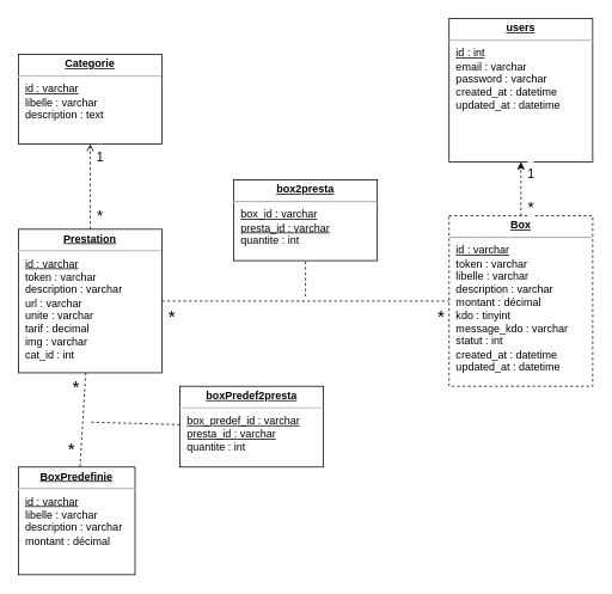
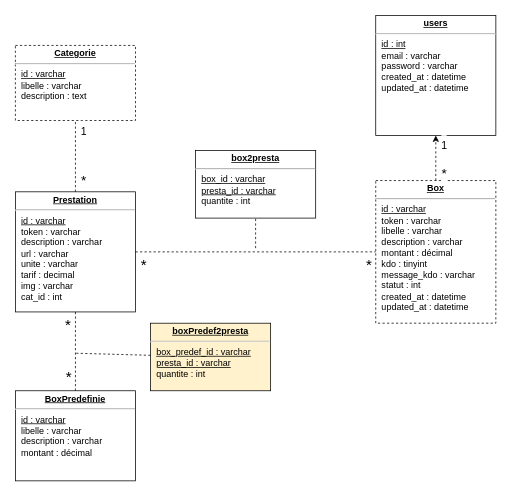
  <mxCell id="0" />
  <mxCell id="1" parent="0" />
  <mxCell id="2" value="&lt;p style=&quot;margin:0px;margin-top:4px;text-align:center;text-decoration:underline;&quot;&gt;&lt;b&gt;Box&lt;/b&gt;&lt;/p&gt;&lt;hr&gt;&lt;p style=&quot;margin:0px;margin-left:8px;&quot;&gt;&lt;u&gt;id : varchar&lt;/u&gt;&lt;/p&gt;&lt;p style=&quot;margin:0px;margin-left:8px;&quot;&gt;token : varchar&lt;/p&gt;&lt;p style=&quot;margin:0px;margin-left:8px;&quot;&gt;libelle : varchar&lt;/p&gt;&lt;p style=&quot;margin:0px;margin-left:8px;&quot;&gt;description : varchar&lt;/p&gt;&lt;p style=&quot;margin:0px;margin-left:8px;&quot;&gt;montant : décimal&lt;/p&gt;&lt;p style=&quot;margin:0px;margin-left:8px;&quot;&gt;kdo : tinyint&lt;/p&gt;&lt;p style=&quot;margin:0px;margin-left:8px;&quot;&gt;message_kdo : varchar&lt;/p&gt;&lt;p style=&quot;margin:0px;margin-left:8px;&quot;&gt;statut : int&lt;/p&gt;&lt;p style=&quot;margin:0px;margin-left:8px;&quot;&gt;created_at : datetime&lt;/p&gt;&lt;p style=&quot;margin:0px;margin-left:8px;&quot;&gt;updated_at : datetime&lt;/p&gt;" style="verticalAlign=top;align=left;overflow=fill;fontSize=12;fontFamily=Helvetica;html=1;dashed=1;" vertex="1" parent="1"><mxGeometry x="500" y="240" width="160" height="190" as="geometry" /></mxCell>
  <mxCell id="3" value="&lt;p style=&quot;margin:0px;margin-top:4px;text-align:center;text-decoration:underline;&quot;&gt;&lt;b&gt;Prestation&lt;/b&gt;&lt;/p&gt;&lt;hr&gt;&lt;p style=&quot;margin:0px;margin-left:8px;&quot;&gt;&lt;u&gt;id : varchar&lt;/u&gt;&lt;/p&gt;&lt;p style=&quot;margin:0px;margin-left:8px;&quot;&gt;token : varchar&lt;/p&gt;&lt;p style=&quot;margin:0px;margin-left:8px;&quot;&gt;description : varchar&lt;/p&gt;&lt;p style=&quot;margin:0px;margin-left:8px;&quot;&gt;url : varchar&lt;/p&gt;&lt;p style=&quot;margin:0px;margin-left:8px;&quot;&gt;unite : varchar&lt;/p&gt;&lt;p style=&quot;margin:0px;margin-left:8px;&quot;&gt;tarif : decimal&lt;/p&gt;&lt;p style=&quot;margin:0px;margin-left:8px;&quot;&gt;img : varchar&lt;/p&gt;&lt;p style=&quot;margin:0px;margin-left:8px;&quot;&gt;cat_id : int&lt;/p&gt;" style="verticalAlign=top;align=left;overflow=fill;fontSize=12;fontFamily=Helvetica;html=1;" vertex="1" parent="1"><mxGeometry x="20" y="255" width="160" height="160" as="geometry" /></mxCell>
  <mxCell id="4" value="" style="endArrow=none;dashed=1;html=1;rounded=0;" edge="1" parent="1" source="3" target="2"><mxGeometry width="50" height="50" relative="1" as="geometry"><mxPoint x="330" y="320" as="sourcePoint" /><mxPoint x="380" y="270" as="targetPoint" /></mxGeometry></mxCell>
  <mxCell id="5" value="&lt;font style=&quot;font-size: 20px;&quot;&gt;*&lt;/font&gt;" style="edgeLabel;html=1;align=center;verticalAlign=middle;resizable=0;points=[];" vertex="1" connectable="0" parent="4"><mxGeometry x="-0.897" y="-5" relative="1" as="geometry"><mxPoint x="-6" y="10" as="offset" /></mxGeometry></mxCell>
  <mxCell id="6" value="*" style="edgeLabel;html=1;align=center;verticalAlign=middle;resizable=0;points=[];fontSize=20;" vertex="1" connectable="0" parent="4"><mxGeometry x="0.909" y="-1" relative="1" as="geometry"><mxPoint x="5" y="14" as="offset" /></mxGeometry></mxCell>
  <mxCell id="7" value="&lt;p style=&quot;margin:0px;margin-top:4px;text-align:center;text-decoration:underline;&quot;&gt;&lt;b&gt;box2presta&lt;/b&gt;&lt;/p&gt;&lt;hr&gt;&lt;p style=&quot;margin:0px;margin-left:8px;&quot;&gt;&lt;u&gt;box_id : varchar&lt;/u&gt;&lt;/p&gt;&lt;p style=&quot;margin:0px;margin-left:8px;&quot;&gt;&lt;u&gt;presta_id : varchar&lt;/u&gt;&lt;/p&gt;&lt;p style=&quot;margin:0px;margin-left:8px;&quot;&gt;quantite : int&lt;/p&gt;" style="verticalAlign=top;align=left;overflow=fill;fontSize=12;fontFamily=Helvetica;html=1;" vertex="1" parent="1"><mxGeometry x="260" y="200" width="160" height="90" as="geometry" /></mxCell>
  <mxCell id="8" value="" style="endArrow=none;dashed=1;html=1;rounded=0;" edge="1" parent="1" target="7"><mxGeometry width="50" height="50" relative="1" as="geometry"><mxPoint x="340" y="330" as="sourcePoint" /><mxPoint x="500" y="345" as="targetPoint" /></mxGeometry></mxCell>
- <mxCell id="9" value="&lt;p style=&quot;margin:0px;margin-top:4px;text-align:center;text-decoration:underline;&quot;&gt;&lt;b&gt;Categorie&lt;/b&gt;&lt;/p&gt;&lt;hr&gt;&lt;p style=&quot;margin:0px;margin-left:8px;&quot;&gt;&lt;u&gt;id : varchar&lt;/u&gt;&lt;/p&gt;&lt;p style=&quot;margin:0px;margin-left:8px;&quot;&gt;libelle : varchar&lt;/p&gt;&lt;p style=&quot;margin:0px;margin-left:8px;&quot;&gt;description : text&lt;/p&gt;" style="verticalAlign=top;align=left;overflow=fill;fontSize=12;fontFamily=Helvetica;html=1;" vertex="1" parent="1"><mxGeometry x="20" y="60" width="160" height="100" as="geometry" /></mxCell>
- <mxCell id="10" value="" style="endArrow=open;dashed=1;html=1;rounded=0;fontSize=20;" edge="1" parent="1" source="3" target="9"><mxGeometry width="50" height="50" relative="1" as="geometry"><mxPoint x="340" y="300" as="sourcePoint" /><mxPoint x="390" y="250" as="targetPoint" /></mxGeometry></mxCell>
+ <mxCell id="9" value="&lt;p style=&quot;margin:0px;margin-top:4px;text-align:center;text-decoration:underline;&quot;&gt;&lt;b&gt;Categorie&lt;/b&gt;&lt;/p&gt;&lt;hr&gt;&lt;p style=&quot;margin:0px;margin-left:8px;&quot;&gt;&lt;u&gt;id : varchar&lt;/u&gt;&lt;/p&gt;&lt;p style=&quot;margin:0px;margin-left:8px;&quot;&gt;libelle : varchar&lt;/p&gt;&lt;p style=&quot;margin:0px;margin-left:8px;&quot;&gt;description : text&lt;/p&gt;" style="verticalAlign=top;align=left;overflow=fill;fontSize=12;fontFamily=Helvetica;html=1;dashed=1;" vertex="1" parent="1"><mxGeometry x="20" y="60" width="160" height="100" as="geometry" /></mxCell>
+ <mxCell id="10" value="" style="endArrow=none;dashed=1;html=1;rounded=0;fontSize=20;" edge="1" parent="1" source="3" target="9"><mxGeometry width="50" height="50" relative="1" as="geometry"><mxPoint x="340" y="300" as="sourcePoint" /><mxPoint x="390" y="250" as="targetPoint" /></mxGeometry></mxCell>
  <mxCell id="11" value="&lt;font style=&quot;font-size: 14px;&quot;&gt;1&lt;/font&gt;" style="edgeLabel;html=1;align=center;verticalAlign=middle;resizable=0;points=[];fontSize=20;" vertex="1" connectable="0" parent="10"><mxGeometry x="0.764" y="-2" relative="1" as="geometry"><mxPoint x="8" as="offset" /></mxGeometry></mxCell>
  <mxCell id="12" value="&lt;font style=&quot;font-size: 18px;&quot;&gt;*&lt;/font&gt;" style="edgeLabel;html=1;align=center;verticalAlign=middle;resizable=0;points=[];fontSize=15;" vertex="1" connectable="0" parent="10"><mxGeometry x="-0.709" y="1" relative="1" as="geometry"><mxPoint x="11" y="-1" as="offset" /></mxGeometry></mxCell>
  <mxCell id="13" value="&lt;p style=&quot;margin:0px;margin-top:4px;text-align:center;text-decoration:underline;&quot;&gt;&lt;b&gt;users&lt;/b&gt;&lt;/p&gt;&lt;hr&gt;&lt;p style=&quot;margin:0px;margin-left:8px;&quot;&gt;&lt;u&gt;id : int&lt;/u&gt;&lt;/p&gt;&lt;p style=&quot;margin:0px;margin-left:8px;&quot;&gt;email : varchar&lt;/p&gt;&lt;p style=&quot;margin:0px;margin-left:8px;&quot;&gt;password : varchar&lt;/p&gt;&lt;p style=&quot;margin:0px;margin-left:8px;&quot;&gt;created_at : datetime&lt;/p&gt;&lt;p style=&quot;margin:0px;margin-left:8px;&quot;&gt;updated_at : datetime&lt;/p&gt;" style="verticalAlign=top;align=left;overflow=fill;fontSize=12;fontFamily=Helvetica;html=1;" vertex="1" parent="1"><mxGeometry x="500" y="20" width="160" height="160" as="geometry" /></mxCell>
- <mxCell id="14" value="&lt;p style=&quot;margin:0px;margin-top:4px;text-align:center;text-decoration:underline;&quot;&gt;&lt;b&gt;BoxPredefinie&lt;/b&gt;&lt;/p&gt;&lt;hr&gt;&lt;p style=&quot;margin:0px;margin-left:8px;&quot;&gt;&lt;u&gt;id : varchar&lt;/u&gt;&lt;/p&gt;&lt;p style=&quot;margin:0px;margin-left:8px;&quot;&gt;libelle : varchar&lt;/p&gt;&lt;p style=&quot;margin:0px;margin-left:8px;&quot;&gt;description : varchar&lt;/p&gt;&lt;p style=&quot;margin:0px;margin-left:8px;&quot;&gt;montant : décimal&lt;/p&gt;" style="verticalAlign=top;align=left;overflow=fill;fontSize=12;fontFamily=Helvetica;html=1;" vertex="1" parent="1"><mxGeometry x="20" y="520" width="130" height="120" as="geometry" /></mxCell>
+ <mxCell id="14" value="&lt;p style=&quot;margin:0px;margin-top:4px;text-align:center;text-decoration:underline;&quot;&gt;&lt;b&gt;BoxPredefinie&lt;/b&gt;&lt;/p&gt;&lt;hr&gt;&lt;p style=&quot;margin:0px;margin-left:8px;&quot;&gt;&lt;u&gt;id : varchar&lt;/u&gt;&lt;/p&gt;&lt;p style=&quot;margin:0px;margin-left:8px;&quot;&gt;libelle : varchar&lt;/p&gt;&lt;p style=&quot;margin:0px;margin-left:8px;&quot;&gt;description : varchar&lt;/p&gt;&lt;p style=&quot;margin:0px;margin-left:8px;&quot;&gt;montant : décimal&lt;/p&gt;" style="verticalAlign=top;align=left;overflow=fill;fontSize=12;fontFamily=Helvetica;html=1;" vertex="1" parent="1"><mxGeometry x="20" y="520" width="160" height="120" as="geometry" /></mxCell>
  <mxCell id="15" value="" style="endArrow=none;dashed=1;html=1;rounded=0;" edge="1" parent="1" source="3" target="14"><mxGeometry width="50" height="50" relative="1" as="geometry"><mxPoint x="20" y="490" as="sourcePoint" /><mxPoint x="340" y="490" as="targetPoint" /></mxGeometry></mxCell>
  <mxCell id="16" value="&lt;font style=&quot;font-size: 20px;&quot;&gt;*&lt;/font&gt;" style="edgeLabel;html=1;align=center;verticalAlign=middle;resizable=0;points=[];" vertex="1" connectable="0" parent="15"><mxGeometry x="-0.897" y="-5" relative="1" as="geometry"><mxPoint x="-6" y="10" as="offset" /></mxGeometry></mxCell>
  <mxCell id="17" value="*" style="edgeLabel;html=1;align=center;verticalAlign=middle;resizable=0;points=[];fontSize=20;" vertex="1" connectable="0" parent="15"><mxGeometry x="0.909" y="-1" relative="1" as="geometry"><mxPoint x="-9" y="-15" as="offset" /></mxGeometry></mxCell>
- <mxCell id="18" value="&lt;p style=&quot;margin:0px;margin-top:4px;text-align:center;text-decoration:underline;&quot;&gt;&lt;b&gt;boxPredef2presta&lt;/b&gt;&lt;/p&gt;&lt;hr&gt;&lt;p style=&quot;margin:0px;margin-left:8px;&quot;&gt;&lt;u&gt;box_predef_id : varchar&lt;/u&gt;&lt;/p&gt;&lt;p style=&quot;margin:0px;margin-left:8px;&quot;&gt;&lt;u&gt;presta_id : varchar&lt;/u&gt;&lt;/p&gt;&lt;p style=&quot;margin:0px;margin-left:8px;&quot;&gt;quantite : int&lt;/p&gt;" style="verticalAlign=top;align=left;overflow=fill;fontSize=12;fontFamily=Helvetica;html=1;" vertex="1" parent="1"><mxGeometry x="200" y="430" width="160" height="90" as="geometry" /></mxCell>
+ <mxCell id="18" value="&lt;p style=&quot;margin:0px;margin-top:4px;text-align:center;text-decoration:underline;&quot;&gt;&lt;b&gt;boxPredef2presta&lt;/b&gt;&lt;/p&gt;&lt;hr&gt;&lt;p style=&quot;margin:0px;margin-left:8px;&quot;&gt;&lt;u&gt;box_predef_id : varchar&lt;/u&gt;&lt;/p&gt;&lt;p style=&quot;margin:0px;margin-left:8px;&quot;&gt;&lt;u&gt;presta_id : varchar&lt;/u&gt;&lt;/p&gt;&lt;p style=&quot;margin:0px;margin-left:8px;&quot;&gt;quantite : int&lt;/p&gt;" style="verticalAlign=top;align=left;overflow=fill;fontSize=12;fontFamily=Helvetica;html=1;fillColor=#fff2cc;" vertex="1" parent="1"><mxGeometry x="200" y="430" width="160" height="90" as="geometry" /></mxCell>
  <mxCell id="19" value="" style="endArrow=none;dashed=1;html=1;rounded=0;" edge="1" parent="1" source="18"><mxGeometry width="50" height="50" relative="1" as="geometry"><mxPoint x="350" y="340" as="sourcePoint" /><mxPoint x="100" y="470" as="targetPoint" /></mxGeometry></mxCell>
  <mxCell id="20" value="" style="endArrow=classic;dashed=1;html=1;rounded=0;fontSize=20;" edge="1" parent="1" source="2" target="13"><mxGeometry width="50" height="50" relative="1" as="geometry"><mxPoint x="460" y="265" as="sourcePoint" /><mxPoint x="460" y="170" as="targetPoint" /></mxGeometry></mxCell>
  <mxCell id="21" value="&lt;font style=&quot;font-size: 14px;&quot;&gt;1&lt;/font&gt;" style="edgeLabel;html=1;align=center;verticalAlign=middle;resizable=0;points=[];fontSize=20;" vertex="1" connectable="0" parent="20"><mxGeometry x="0.764" y="-2" relative="1" as="geometry"><mxPoint x="8" y="3" as="offset" /></mxGeometry></mxCell>
  <mxCell id="22" value="&lt;font style=&quot;font-size: 18px;&quot;&gt;*&lt;/font&gt;" style="edgeLabel;html=1;align=center;verticalAlign=middle;resizable=0;points=[];fontSize=15;" vertex="1" connectable="0" parent="20"><mxGeometry x="-0.709" y="1" relative="1" as="geometry"><mxPoint x="11" y="-1" as="offset" /></mxGeometry></mxCell>
